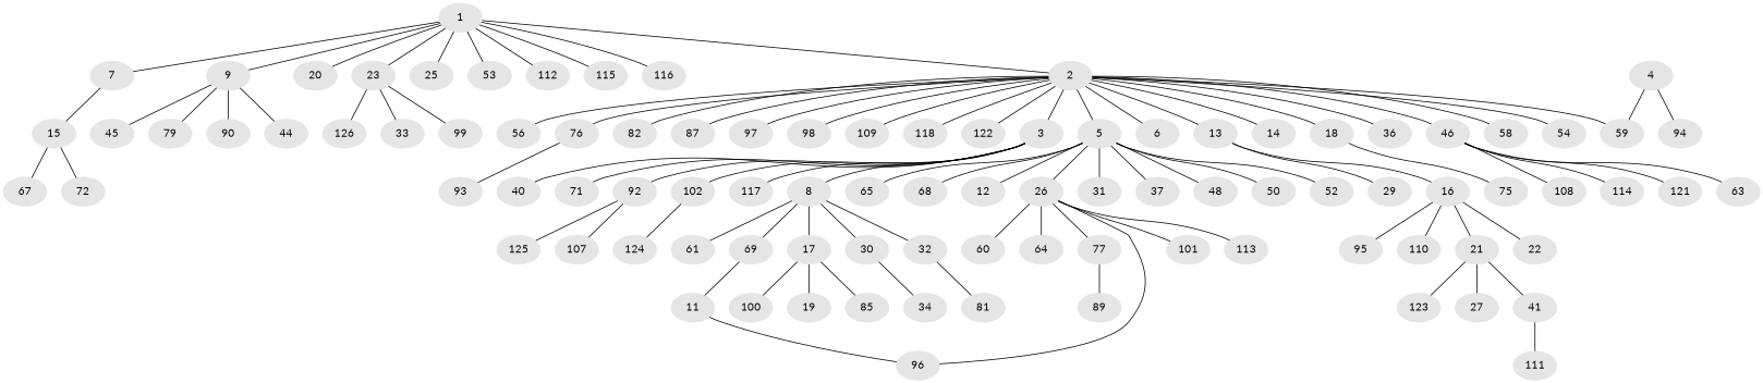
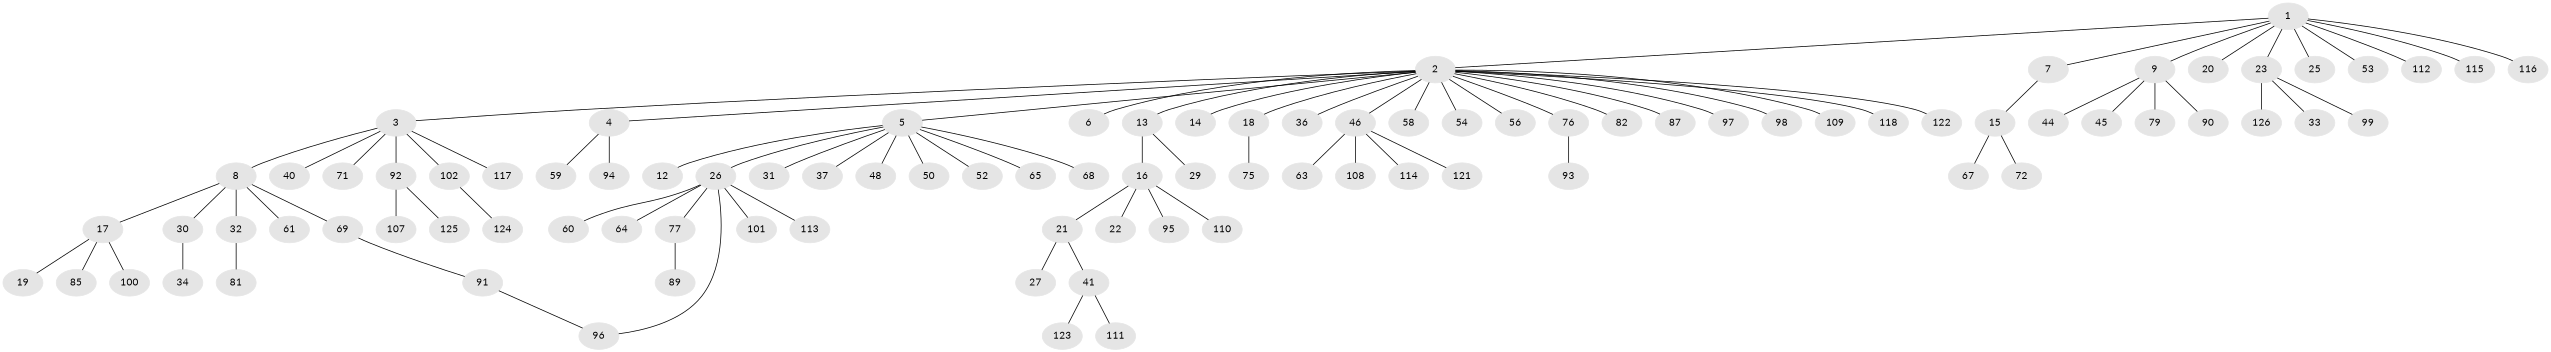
  graph {
    fontname=Lato
    node [color=gray90 fontname=Lato style=filled]
    edge [fontname=Lato]
    1 [super="+11"]
    2 [super="+38"]
    7 [super="+88"]
    9 [super="+66"]
    20 [super="+49"]
    23 [super="+73"]
    25
    53
    112
    115
    116
    3 [super="+35"]
    4 [super="+57"]
    5 [super="+28"]
    6 [super="+78"]
    13 [super="+70"]
    14 [super="+24"]
    18
    36
    46 [super="+84"]
    n21 [label=58 super="+106"]
    54
    56
    76 [super="+104"]
    82
    87
    97
    98
    109
    118
    122
    15 [super="+43"]
    44
    45 [super="+58"]
    79
    90
    126
    33 [super="+120"]
    99
    8 [super="+83"]
    40
    71
    92
    102
    117
    59
    94
    12
    26 [super="+62"]
    31
    37
    48
    50
    52
    65
    68
    16 [super="+47"]
    29 [super="+42"]
    75 [super="+86"]
    63
    108
    114
    121
    93
    17 [super="+55"]
    30 [super="+74"]
    32 [super="+39"]
    61
    69
    107
    125
    124
    60
    64 [super="+119"]
    77
    96
    101
    113
    67
    72
    19
    85
    100
    34
    81
-   91 [super="+105" label=11]
+   91 [super="+105"]
    21 [super="+80"]
    22
    95
    110
    27
    41 [super="+103"]
    123
    111
    89
    1 -- 2
    1 -- 7
    1 -- 9
    1 -- 20
    1 -- 23
    1 -- 25
    1 -- 53
    1 -- 112
    1 -- 115
    1 -- 116
    2 -- 3
-   2 -- 59
+   2 -- 4
    2 -- 5
    2 -- 6
    2 -- 13
    2 -- 14
    2 -- 18
    2 -- 36
    2 -- 46 [weight=2]
    2 -- n21
    2 -- 54
    2 -- 56
    2 -- 76
    2 -- 82
    2 -- 87
    2 -- 97
    2 -- 98
    2 -- 109
    2 -- 118
    2 -- 122
    7 -- 15
    9 -- 44
    9 -- 45
    9 -- 79
    9 -- 90
    23 -- 126
    23 -- 33
    23 -- 99
    3 -- 8
    3 -- 40
    3 -- 71
    3 -- 92
    3 -- 102
    3 -- 117
    4 -- 59
    4 -- 94
    5 -- 12
    5 -- 26
    5 -- 31
    5 -- 37
    5 -- 48
    5 -- 50
    5 -- 52
    5 -- 65
    5 -- 68
    13 -- 16
    13 -- 29
    18 -- 75
    46 -- 63
    46 -- 108
    46 -- 114
    46 -- 121
    76 -- 93
    15 -- 67
    15 -- 72
    8 -- 17
    8 -- 30
    8 -- 32
    8 -- 61
    8 -- 69
    92 -- 107
    92 -- 125
    102 -- 124
    26 -- 60
    26 -- 64
    26 -- 77
    26 -- 96
    26 -- 101
    26 -- 113
    16 -- 21
    16 -- 22
    16 -- 95
    16 -- 110
    17 -- 19
    17 -- 85
    17 -- 100
    30 -- 34
    32 -- 81
    69 -- 91
    77 -- 89
    91 -- 96
    21 -- 27
    21 -- 41
-   21 -- 123
+   41 -- 123
    41 -- 111
  }
